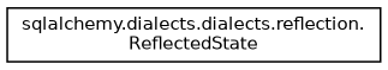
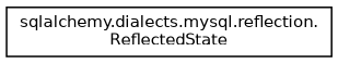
  digraph {
    rankdir=LR
-   n1 [color=black fillcolor=white fontname=Helvetica fontsize=10 height=0.2 label="sqlalchemy.dialects.dialects.reflection.\lReflectedState" shape=record style=filled width=0.4]
+   n1 [color=black fillcolor=white fontname=Helvetica fontsize=10 height=0.2 label="sqlalchemy.dialects.mysql.reflection.\lReflectedState" shape=record style=filled width=0.4]
  }
